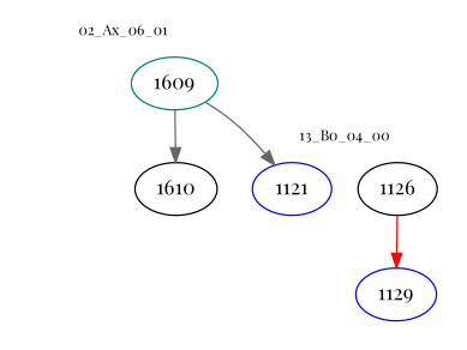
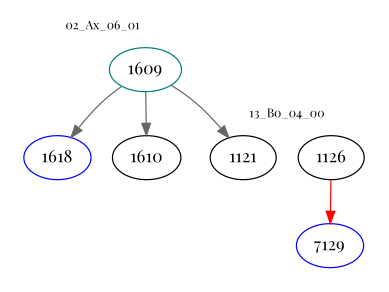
  digraph {
    fontname="Playfair Display"
    node [color=black fontname="Playfair Display"]
    edge [color=gray40 fontname="Playfair Display"]
    n1 [color=teal label=1609]
+   n2 [color=blue label=1618]
    n3 [label=1610]
    n4 [label=1126]
-   n5 [color=blue label=1121]
-   n6 [color=blue label=1129]
+   n5 [label=1121]
+   n6 [color=blue label=7129]
    subgraph cluster_1 {
      color=white
      fontsize=10
      label="02_Ax_06_01"
      n1
+     n2
      n3
    }
    subgraph cluster_2 {
      color=white
      fontsize=10
      label="13_B0_04_00"
      n4
      n5
      n6
    }
+   n1 -> n2
    n1 -> n3
    n1 -> n5
    n4 -> n6 [color=red]
  }
